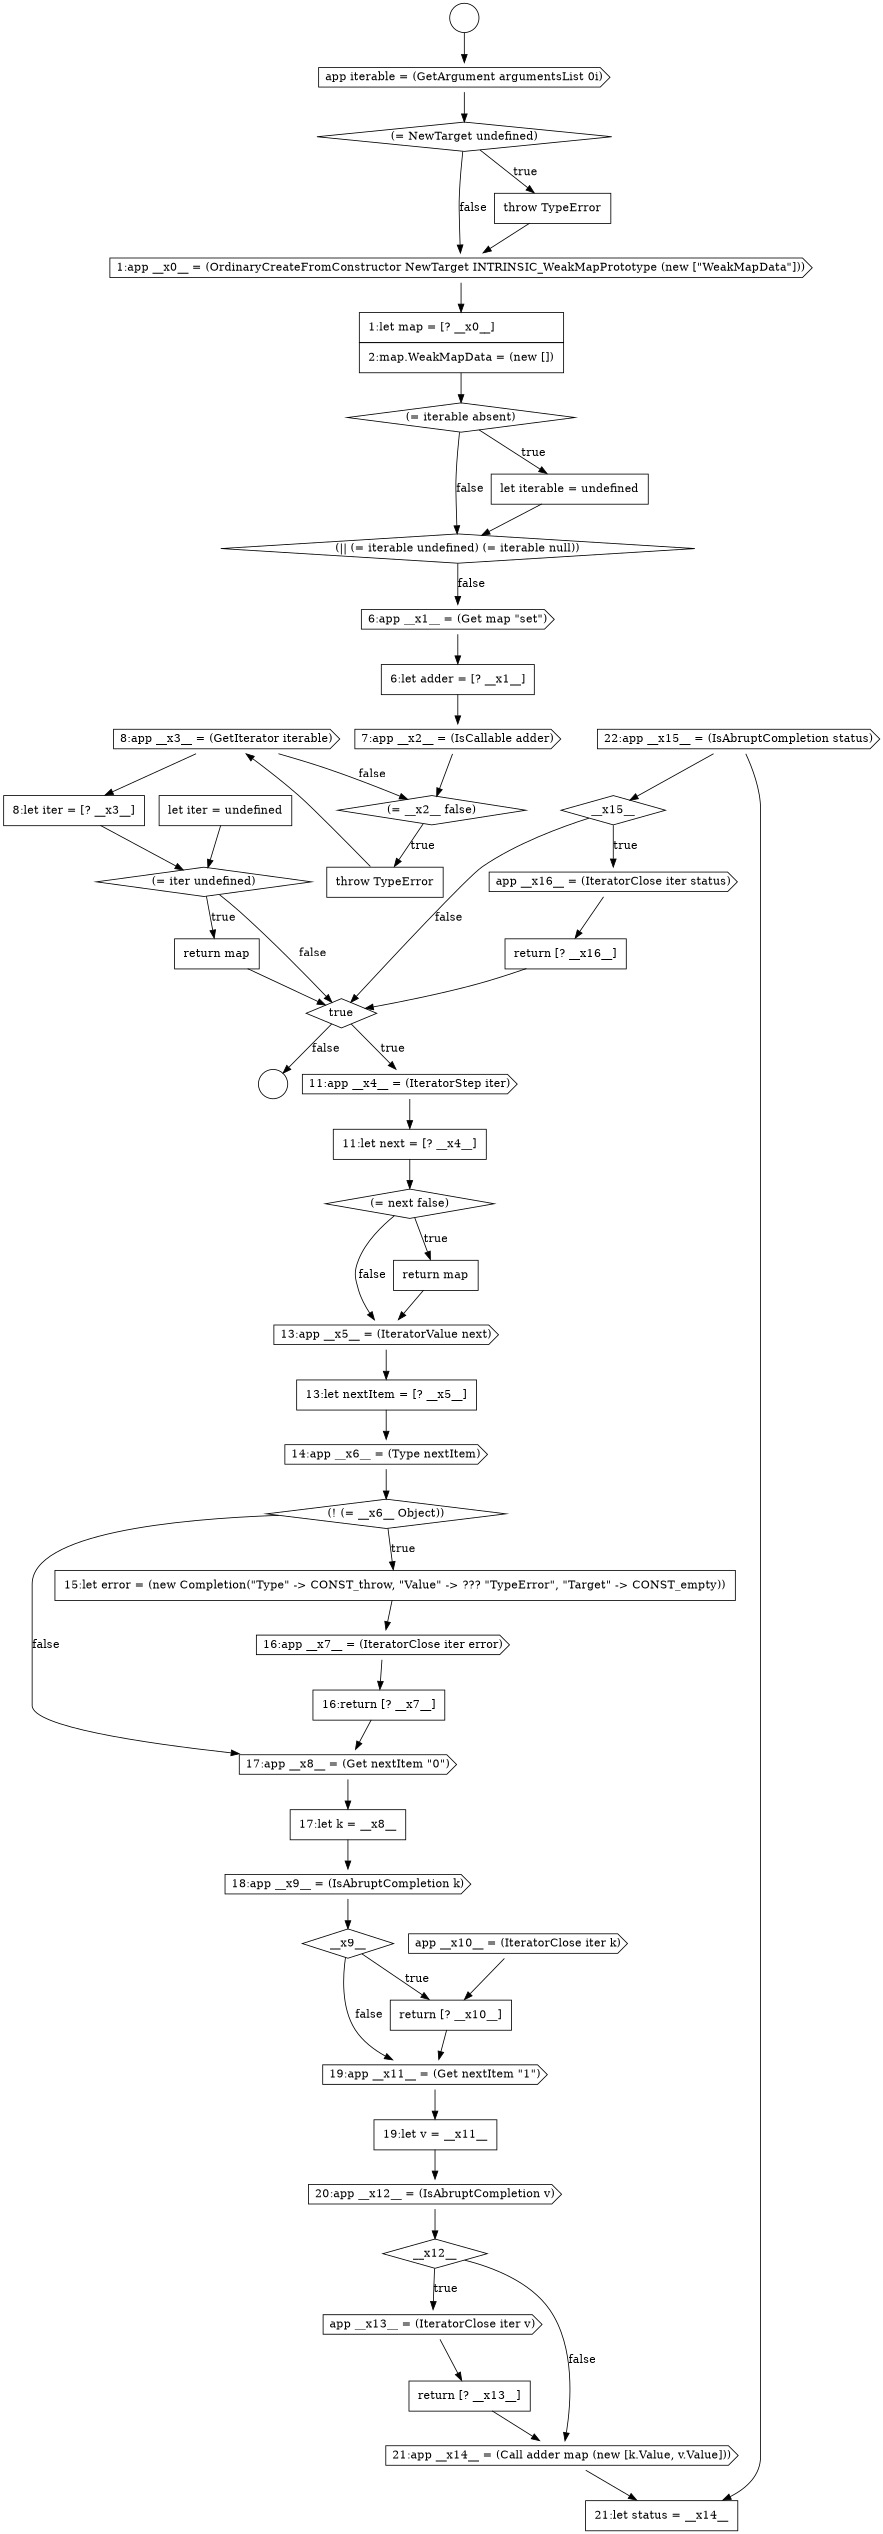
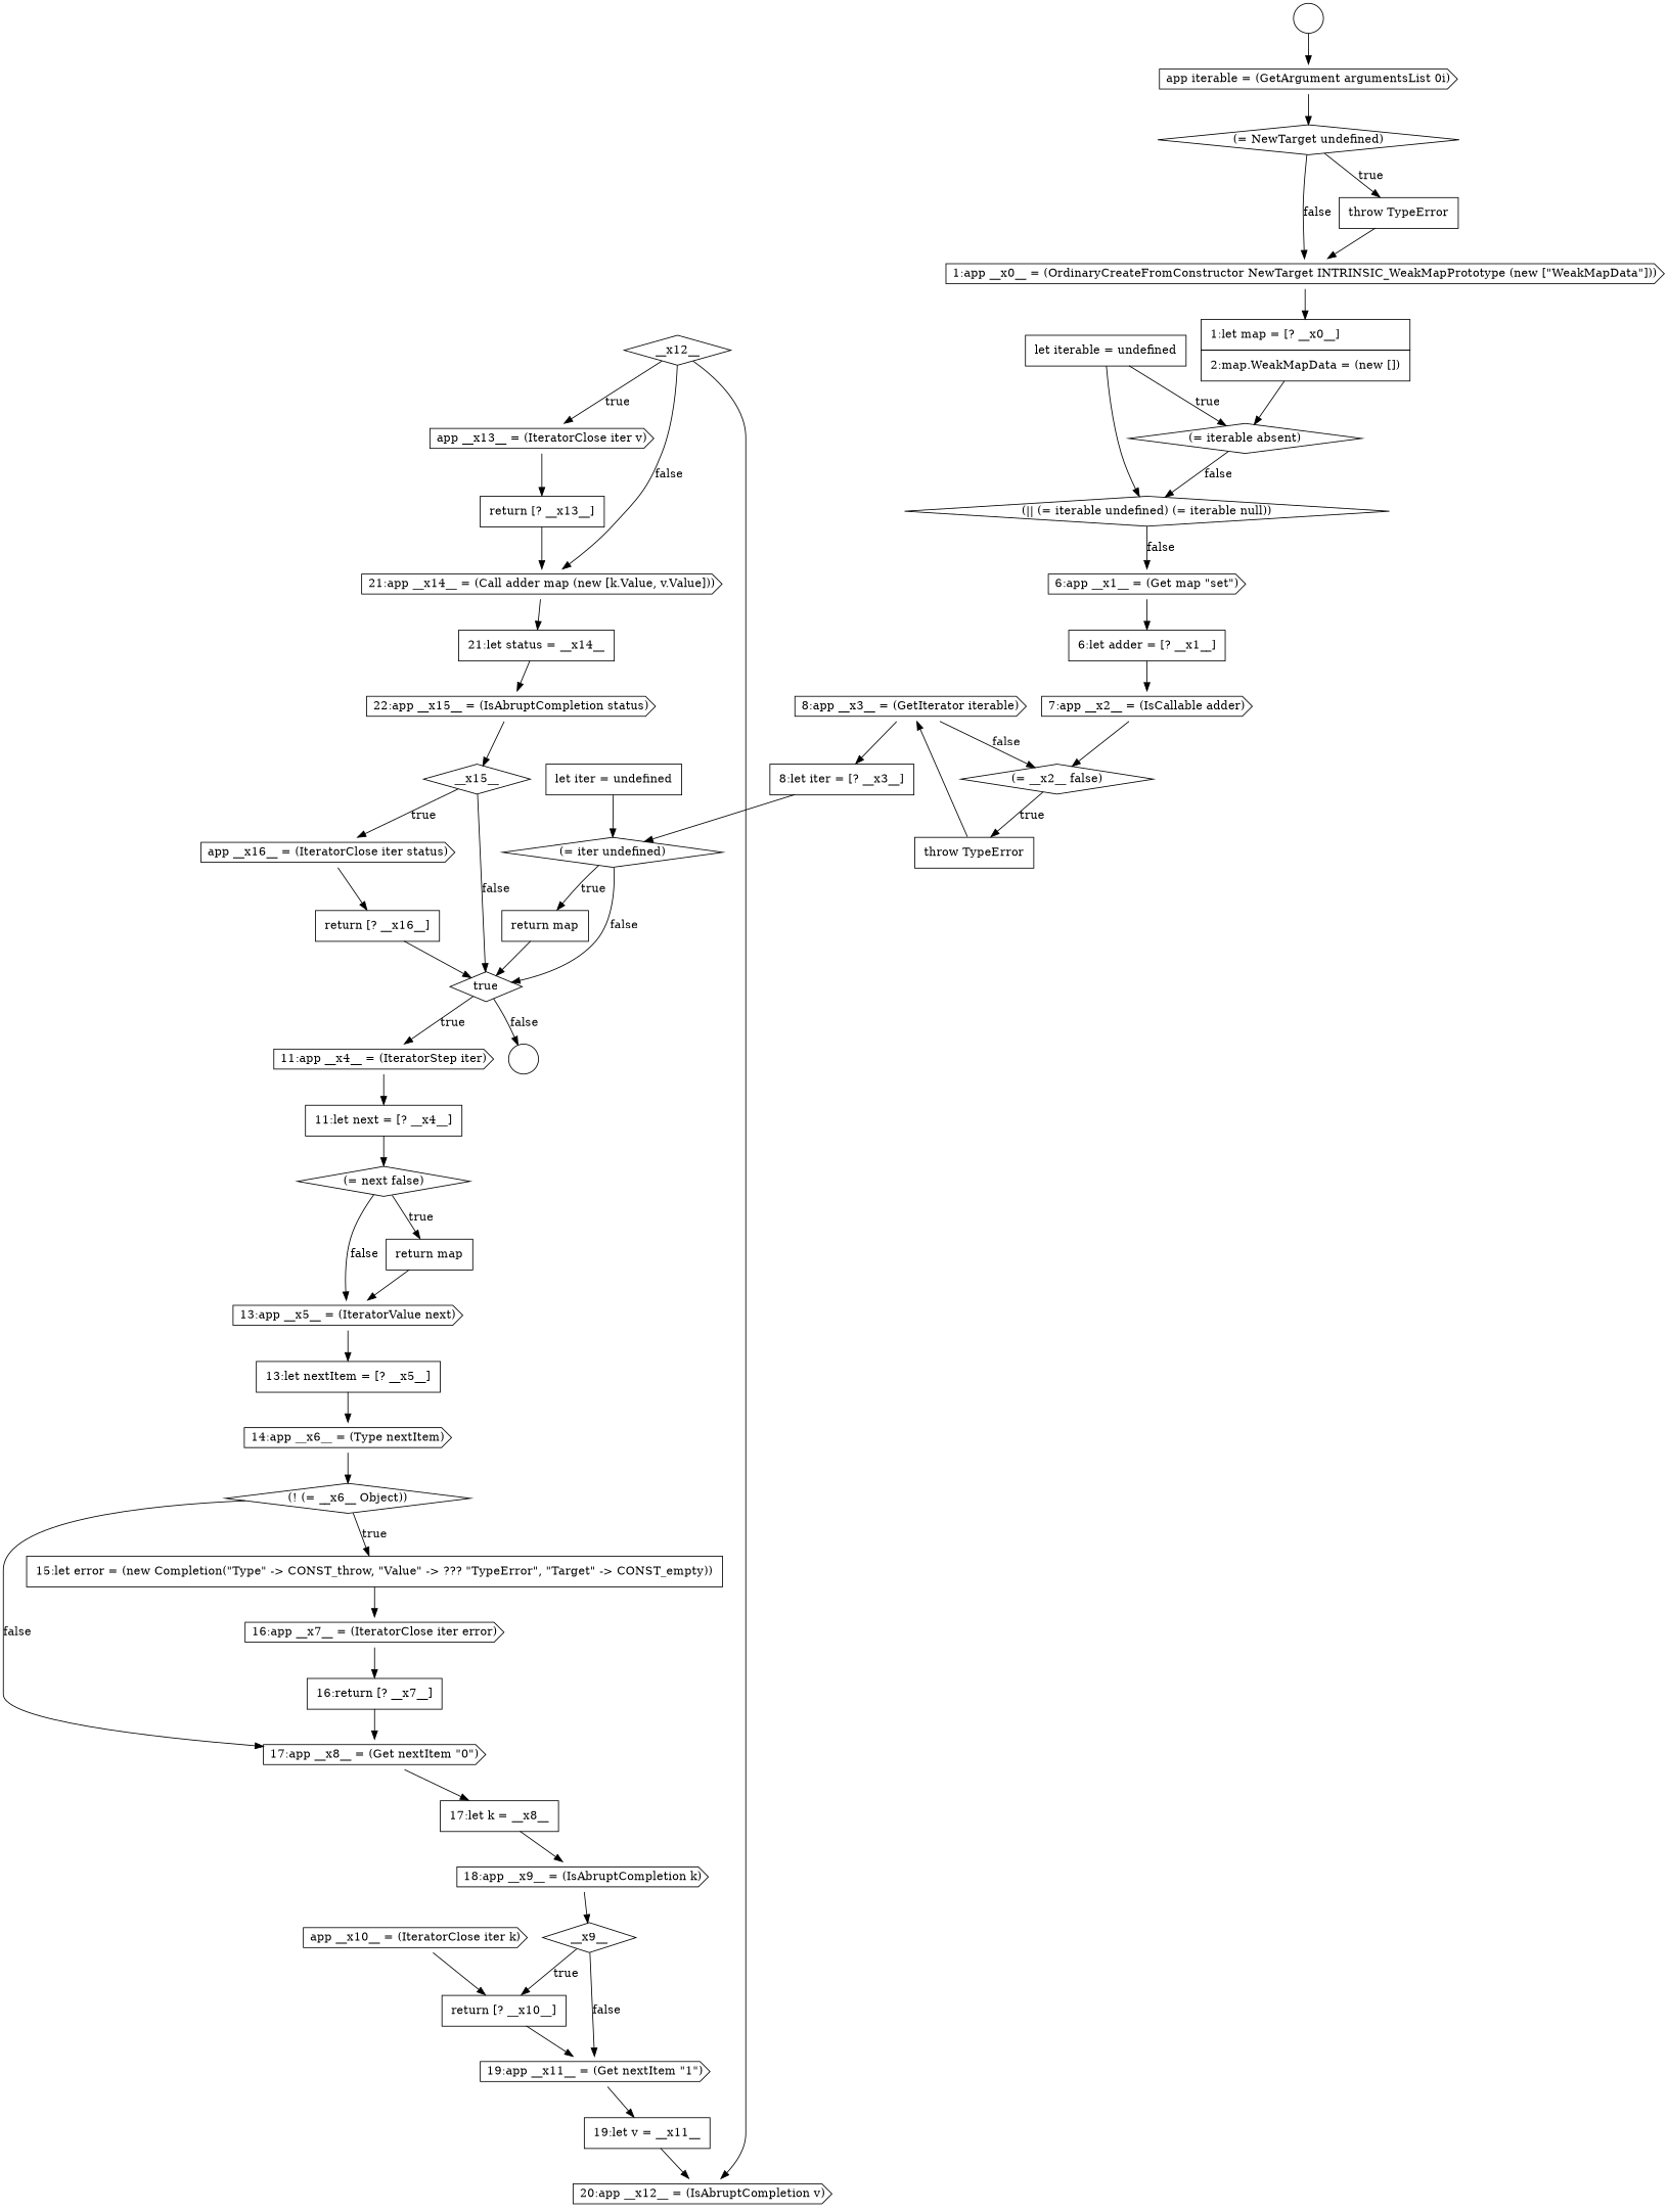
  digraph {
    node [color=black fillcolor=white shape=none style=filled]
    edge [color=black]
    n1 [label=<<font color="black">13:app __x5__ = (IteratorValue next)</font>> shape=cds]
    n2 [label=<<font color="black">     <table border="0" cellborder="1" cellspacing="0" cellpadding="10">       <tr><td align="left">13:let nextItem = [? __x5__]</td></tr>     </table>   </font>> margin=0]
    n3 [label=<<font color="black">14:app __x6__ = (Type nextItem)</font>> shape=cds]
    n4 [label=<<font color="black">(= NewTarget undefined)</font>> shape=diamond]
    n5 [label=<<font color="black">1:app __x0__ = (OrdinaryCreateFromConstructor NewTarget INTRINSIC_WeakMapPrototype (new [&quot;WeakMapData&quot;]))</font>> shape=cds]
    n6 [label=<<font color="black">     <table border="0" cellborder="1" cellspacing="0" cellpadding="10">       <tr><td align="left">throw TypeError</td></tr>     </table>   </font>> margin=0]
    n7 [label=<<font color="black">     <table border="0" cellborder="1" cellspacing="0" cellpadding="10">       <tr><td align="left">1:let map = [? __x0__]</td></tr>       <tr><td align="left">2:map.WeakMapData = (new [])</td></tr>     </table>   </font>> margin=0]
    n8 [label=<<font color="black">(= iter undefined)</font>> shape=diamond]
    n9 [label=<<font color="black">true</font>> shape=diamond]
    n10 [label=<<font color="black">     <table border="0" cellborder="1" cellspacing="0" cellpadding="10">       <tr><td align="left">return map</td></tr>     </table>   </font>> margin=0]
    n11 [label=<<font color="black">11:app __x4__ = (IteratorStep iter)</font>> shape=cds]
    n12 [label=" " shape=circle]
    n13 [label=<<font color="black">(= iterable absent)</font>> shape=diamond]
    n14 [label=<<font color="black">(|| (= iterable undefined) (= iterable null))</font>> shape=diamond]
    n15 [label=<<font color="black">     <table border="0" cellborder="1" cellspacing="0" cellpadding="10">       <tr><td align="left">let iterable = undefined</td></tr>     </table>   </font>> margin=0]
    n16 [label=<<font color="black">6:app __x1__ = (Get map &quot;set&quot;)</font>> shape=cds]
    n17 [label=<<font color="black">     <table border="0" cellborder="1" cellspacing="0" cellpadding="10">       <tr><td align="left">6:let adder = [? __x1__]</td></tr>     </table>   </font>> margin=0]
    n18 [label=<<font color="black">7:app __x2__ = (IsCallable adder)</font>> shape=cds]
    n19 [label=<<font color="black">     <table border="0" cellborder="1" cellspacing="0" cellpadding="10">       <tr><td align="left">let iter = undefined</td></tr>     </table>   </font>> margin=0]
    n20 [label=<<font color="black">22:app __x15__ = (IsAbruptCompletion status)</font>> shape=cds]
    n21 [label=<<font color="black">__x15__</font>> shape=diamond]
    n22 [label=<<font color="black">app __x16__ = (IteratorClose iter status)</font>> shape=cds]
    n23 [label=<<font color="black">(! (= __x6__ Object))</font>> shape=diamond]
    n24 [label=<<font color="black">(= __x2__ false)</font>> shape=diamond]
    n25 [label=<<font color="black">     <table border="0" cellborder="1" cellspacing="0" cellpadding="10">       <tr><td align="left">throw TypeError</td></tr>     </table>   </font>> margin=0]
    n26 [label=<<font color="black">16:app __x7__ = (IteratorClose iter error)</font>> shape=cds]
    n27 [label=<<font color="black">     <table border="0" cellborder="1" cellspacing="0" cellpadding="10">       <tr><td align="left">16:return [? __x7__]</td></tr>     </table>   </font>> margin=0]
    n28 [label=<<font color="black">17:app __x8__ = (Get nextItem &quot;0&quot;)</font>> shape=cds]
    n29 [label=<<font color="black">__x9__</font>> shape=diamond]
    n30 [label=<<font color="black">19:app __x11__ = (Get nextItem &quot;1&quot;)</font>> shape=cds]
    n31 [label=<<font color="black">     <table border="0" cellborder="1" cellspacing="0" cellpadding="10">       <tr><td align="left">return [? __x10__]</td></tr>     </table>   </font>> margin=0]
    n32 [label=<<font color="black">     <table border="0" cellborder="1" cellspacing="0" cellpadding="10">       <tr><td align="left">19:let v = __x11__</td></tr>     </table>   </font>> margin=0]
    n33 [label=<<font color="black">app __x10__ = (IteratorClose iter k)</font>> shape=cds]
    n34 [label=<<font color="black">app __x13__ = (IteratorClose iter v)</font>> shape=cds]
    n35 [label=<<font color="black">     <table border="0" cellborder="1" cellspacing="0" cellpadding="10">       <tr><td align="left">return [? __x13__]</td></tr>     </table>   </font>> margin=0]
    n36 [label=<<font color="black">21:app __x14__ = (Call adder map (new [k.Value, v.Value]))</font>> shape=cds]
    n37 [label=<<font color="black">     <table border="0" cellborder="1" cellspacing="0" cellpadding="10">       <tr><td align="left">17:let k = __x8__</td></tr>     </table>   </font>> margin=0]
    n38 [label=<<font color="black">     <table border="0" cellborder="1" cellspacing="0" cellpadding="10">       <tr><td align="left">15:let error = (new Completion(&quot;Type&quot; -&gt; CONST_throw, &quot;Value&quot; -&gt; ??? &quot;TypeError&quot;, &quot;Target&quot; -&gt; CONST_empty))</td></tr>     </table>   </font>> margin=0]
    n39 [label=<<font color="black">20:app __x12__ = (IsAbruptCompletion v)</font>> shape=cds]
    n40 [label=<<font color="black">app iterable = (GetArgument argumentsList 0i)</font>> shape=cds]
    n41 [label=<<font color="black">__x12__</font>> shape=diamond]
    n42 [label=<<font color="black">18:app __x9__ = (IsAbruptCompletion k)</font>> shape=cds]
    n43 [label=<<font color="black">     <table border="0" cellborder="1" cellspacing="0" cellpadding="10">       <tr><td align="left">11:let next = [? __x4__]</td></tr>     </table>   </font>> margin=0]
    n44 [label=<<font color="black">(= next false)</font>> shape=diamond]
    n45 [label=<<font color="black">     <table border="0" cellborder="1" cellspacing="0" cellpadding="10">       <tr><td align="left">return map</td></tr>     </table>   </font>> margin=0]
    n46 [label=<<font color="black">     <table border="0" cellborder="1" cellspacing="0" cellpadding="10">       <tr><td align="left">8:let iter = [? __x3__]</td></tr>     </table>   </font>> margin=0]
    n47 [label=<<font color="black">     <table border="0" cellborder="1" cellspacing="0" cellpadding="10">       <tr><td align="left">return [? __x16__]</td></tr>     </table>   </font>> margin=0]
    n48 [label=<<font color="black">     <table border="0" cellborder="1" cellspacing="0" cellpadding="10">       <tr><td align="left">21:let status = __x14__</td></tr>     </table>   </font>> margin=0]
    n49 [label=<<font color="black">8:app __x3__ = (GetIterator iterable)</font>> shape=cds]
    n50 [label=" " shape=circle]
    n1 -> n2
    n2 -> n3
    n3 -> n23
    n4 -> n5 [label=<<font color="black">false</font>>]
    n4 -> n6 [label=<<font color="black">true</font>>]
    n5 -> n7
    n6 -> n5
    n7 -> n13
    n8 -> n9 [label=<<font color="black">false</font>>]
    n8 -> n10 [label=<<font color="black">true</font>>]
    n9 -> n11 [label=<<font color="black">true</font>>]
    n9 -> n12 [label=<<font color="black">false</font>>]
    n10 -> n9
    n11 -> n43
    n13 -> n14 [label=<<font color="black">false</font>>]
-   n13 -> n15 [label=<<font color="black">true</font>>]
+   n15 -> n13 [label=<<font color="black">true</font>>]
    n14 -> n16 [label=<<font color="black">false</font>>]
    n15 -> n14
    n16 -> n17
    n17 -> n18
    n18 -> n24
    n19 -> n8
    n20 -> n21
    n21 -> n9 [label=<<font color="black">false</font>>]
    n21 -> n22 [label=<<font color="black">true</font>>]
    n22 -> n47
    n23 -> n28 [label=<<font color="black">false</font>>]
    n23 -> n38 [label=<<font color="black">true</font>>]
    n24 -> n25 [label=<<font color="black">true</font>>]
    n25 -> n49
    n26 -> n27
    n27 -> n28
    n28 -> n37
    n29 -> n30 [label=<<font color="black">false</font>>]
    n29 -> n31 [label=<<font color="black">true</font>>]
    n30 -> n32
    n31 -> n30
    n32 -> n39
    n33 -> n31
    n34 -> n35
    n35 -> n36
    n36 -> n48
    n37 -> n42
    n38 -> n26
-   n39 -> n41
+   n41 -> n39
    n40 -> n4
    n41 -> n34 [label=<<font color="black">true</font>>]
    n41 -> n36 [label=<<font color="black">false</font>>]
    n42 -> n29
    n43 -> n44
    n44 -> n1 [label=<<font color="black">false</font>>]
    n44 -> n45 [label=<<font color="black">true</font>>]
    n45 -> n1
    n46 -> n8
    n47 -> n9
-   n20 -> n48
+   n48 -> n20
    n49 -> n24 [label=<<font color="black">false</font>>]
    n49 -> n46
    n50 -> n40
  }
